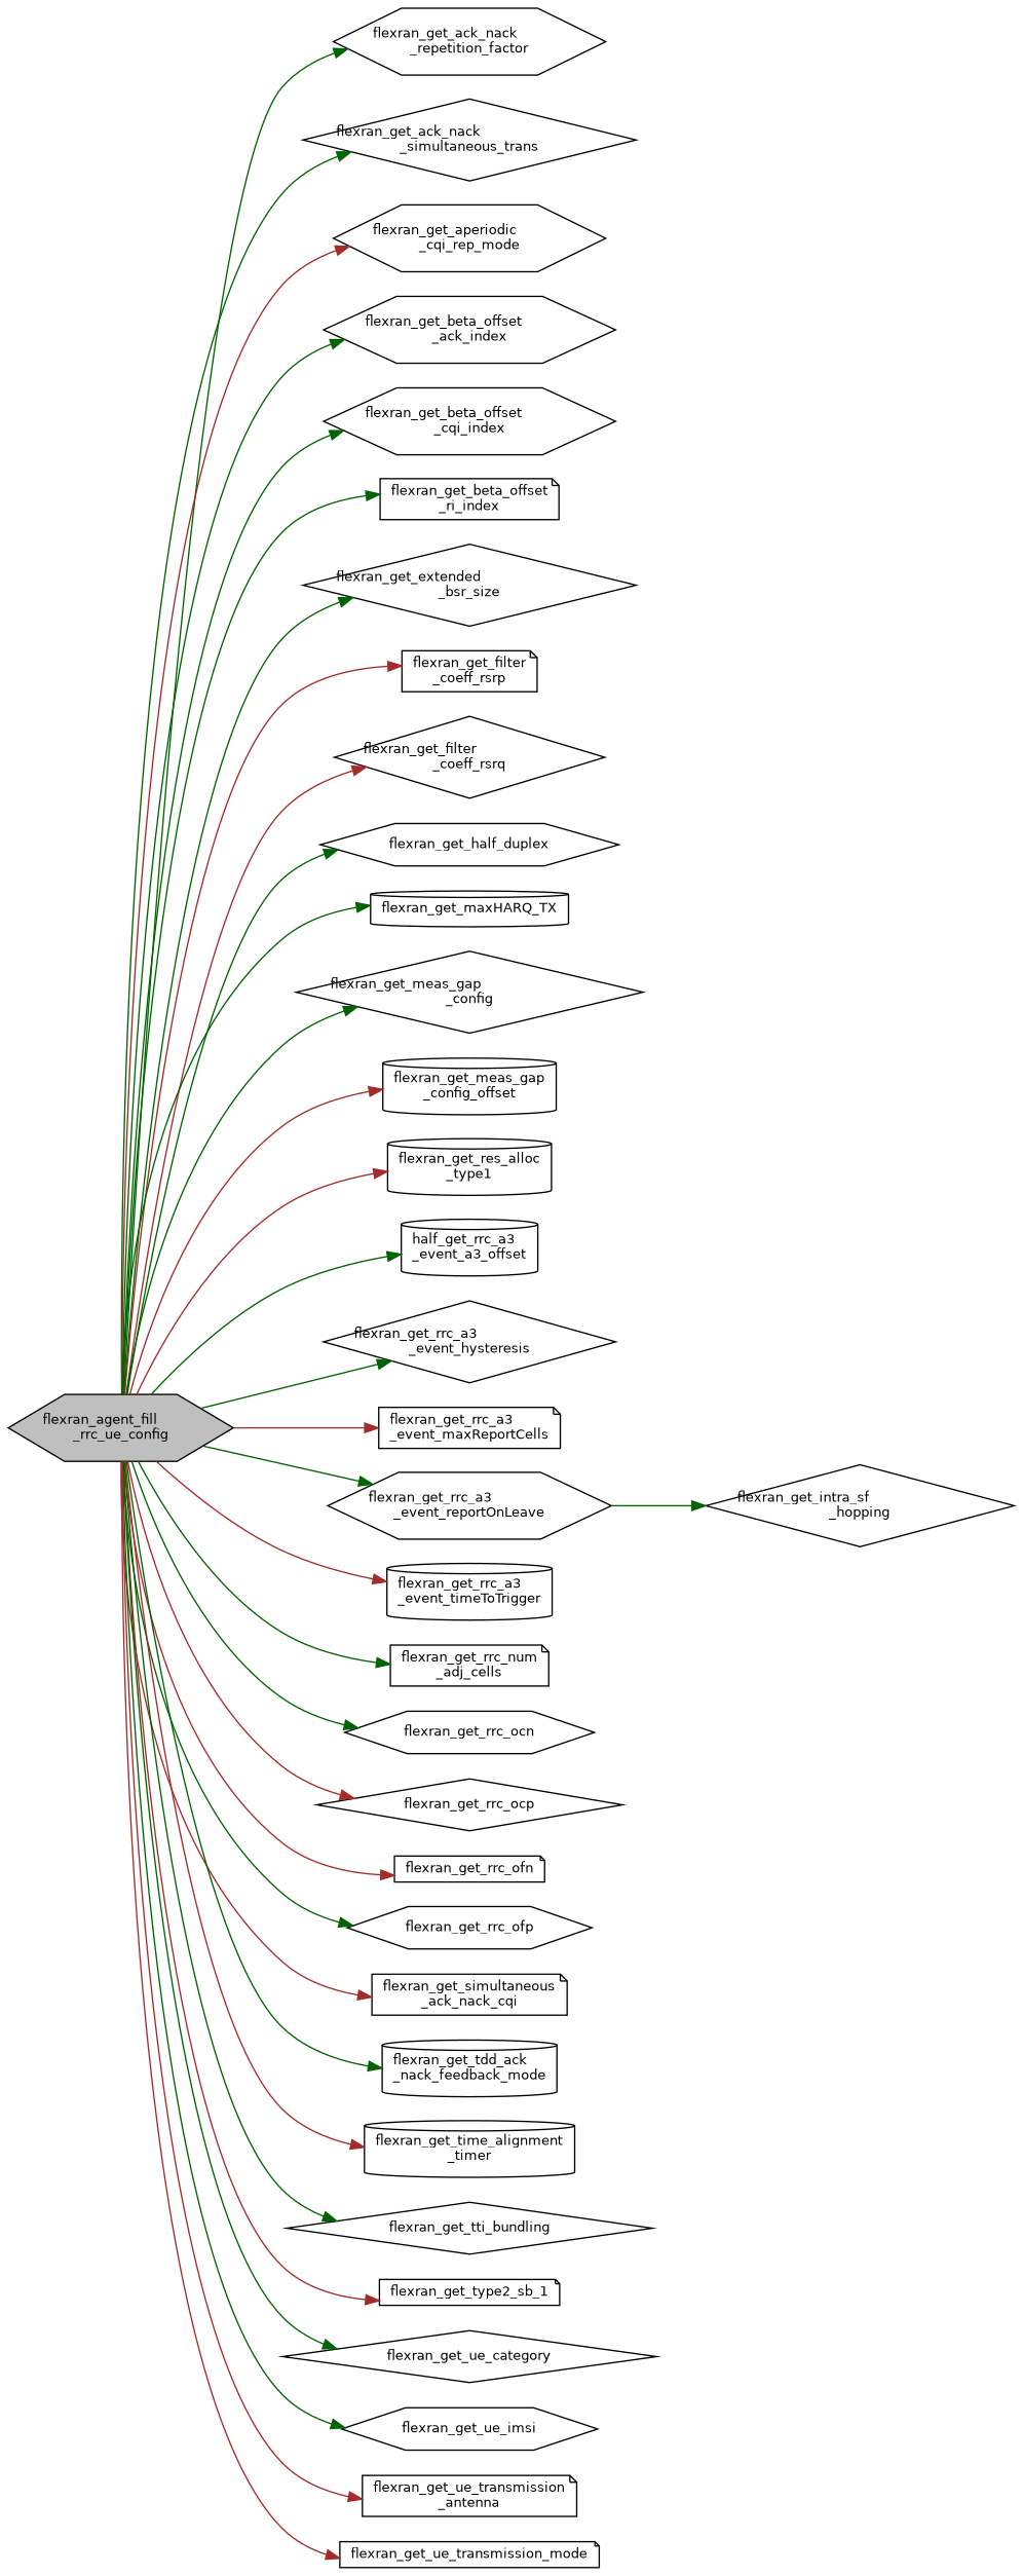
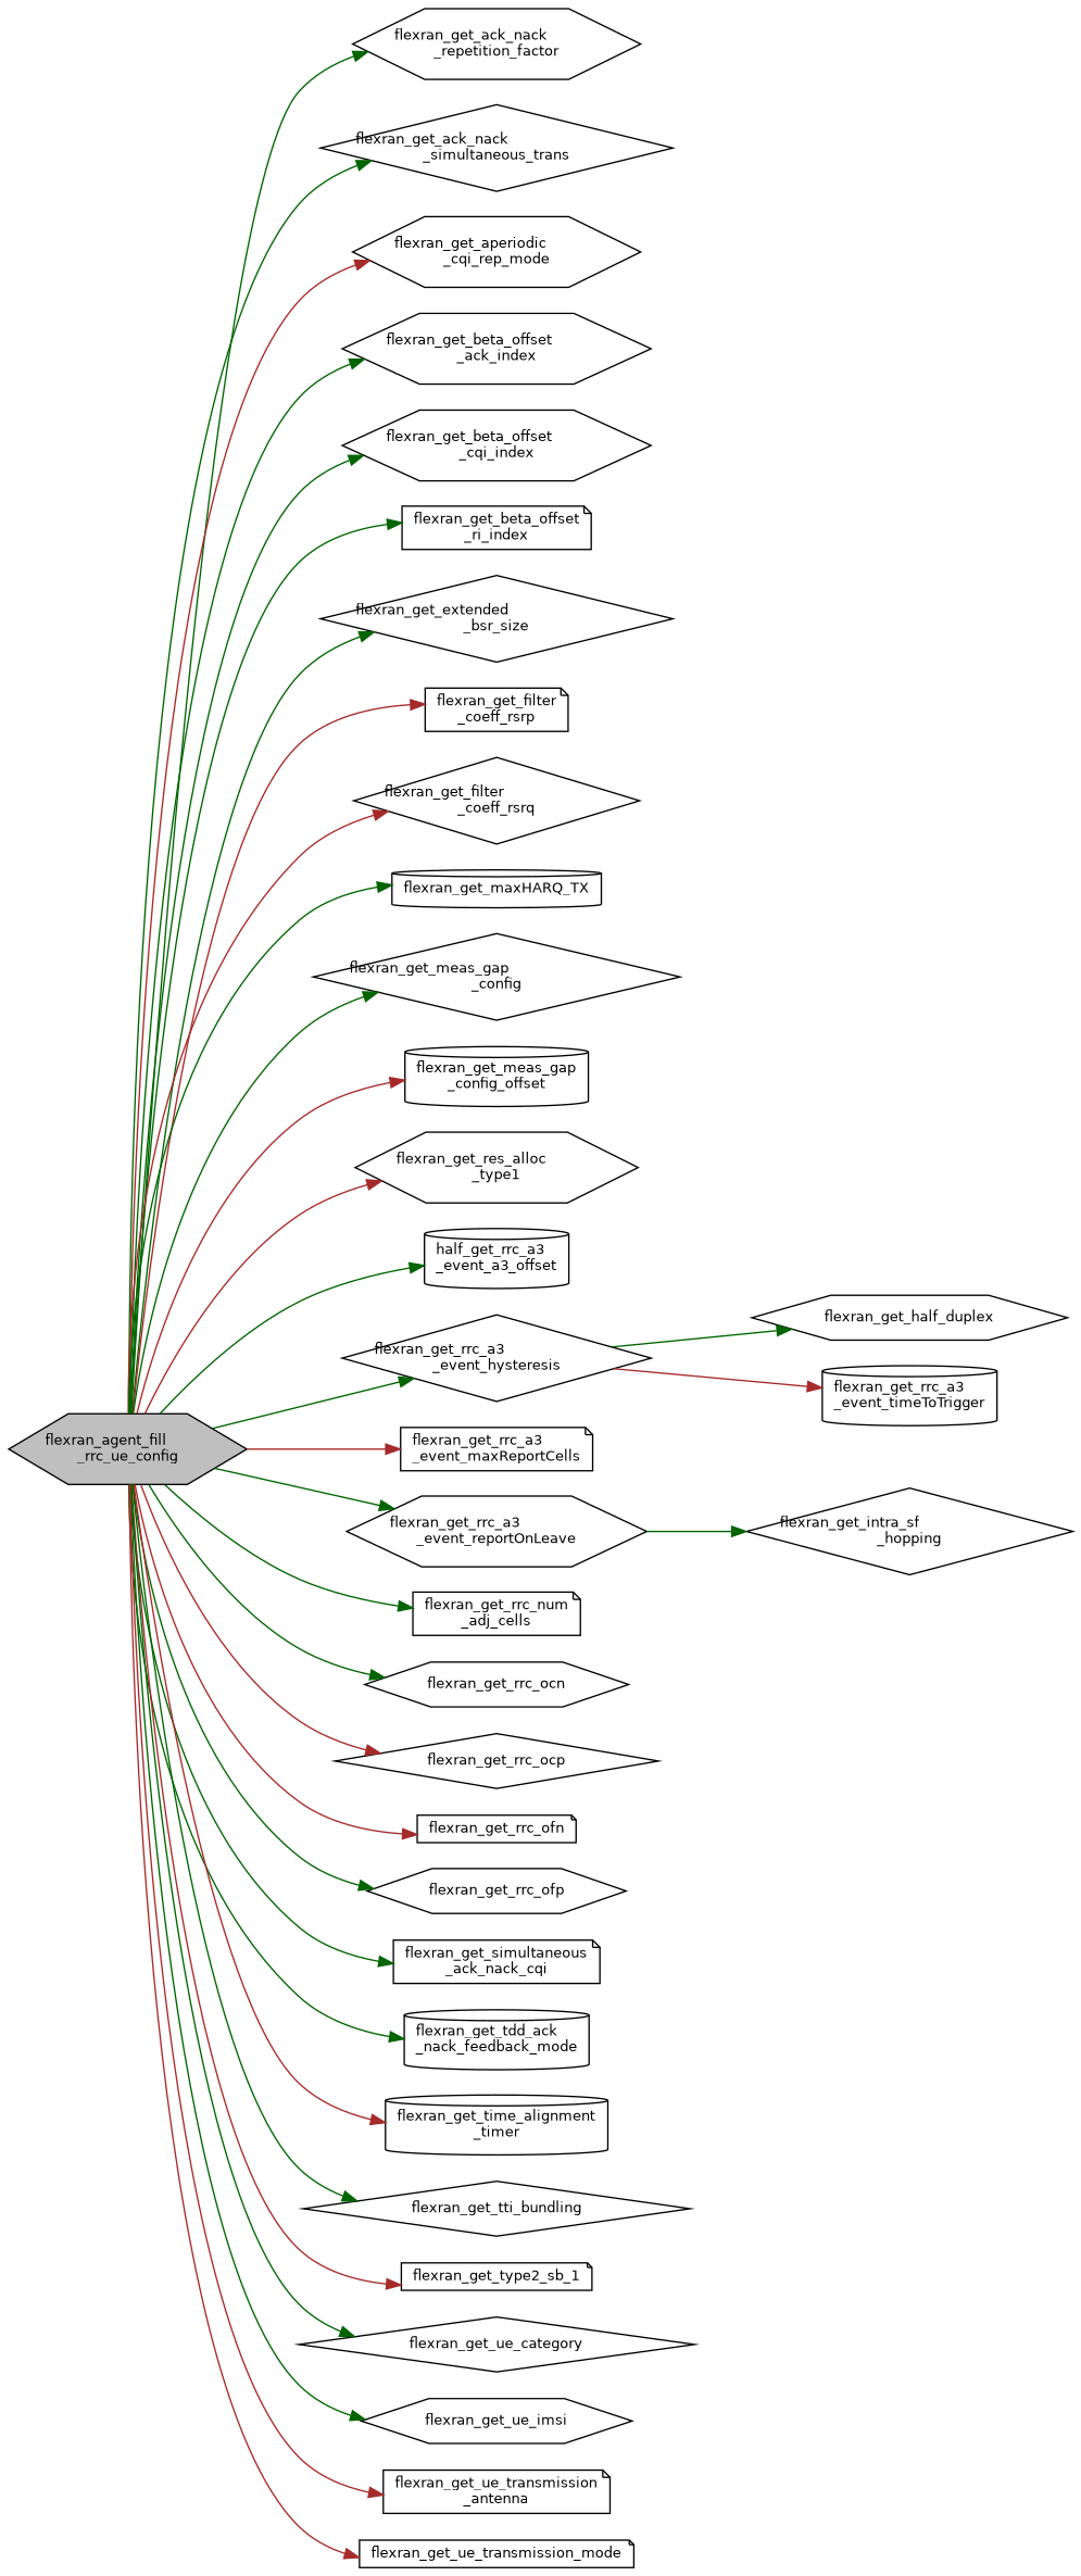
  digraph {
    rankdir=LR
    node [color=black fillcolor=white fontname=Helvetica fontsize=10 shape=hexagon style=filled]
    edge [color=darkgreen fontname=Helvetica fontsize=10 labelfontname=Helvetica labelfontsize=10 style=solid]
    n1 [fillcolor=grey75 fontcolor=black height=0.2 label="flexran_agent_fill\l_rrc_ue_config" width=0.4]
    n2 [height=0.2 label="flexran_get_ack_nack\l_repetition_factor" width=0.4]
    n3 [height=0.2 label="flexran_get_ack_nack\l_simultaneous_trans" shape=diamond width=0.4]
    n4 [height=0.2 label="flexran_get_aperiodic\l_cqi_rep_mode" width=0.4]
    n5 [height=0.2 label="flexran_get_beta_offset\l_ack_index" width=0.4]
    n6 [height=0.2 label="flexran_get_beta_offset\l_cqi_index" width=0.4]
    n7 [height=0.2 label="flexran_get_beta_offset\l_ri_index" shape=note width=0.4]
    n8 [height=0.2 label="flexran_get_extended\l_bsr_size" shape=diamond width=0.4]
    n9 [height=0.2 label="flexran_get_filter\l_coeff_rsrp" shape=note width=0.4]
    n10 [height=0.2 label="flexran_get_filter\l_coeff_rsrq" shape=diamond width=0.4]
    n11 [height=0.2 label=flexran_get_half_duplex width=0.4]
    n12 [height=0.2 label=flexran_get_maxHARQ_TX shape=cylinder width=0.4]
    n13 [height=0.2 label="flexran_get_meas_gap\l_config" shape=diamond width=0.4]
    n14 [height=0.2 label="flexran_get_meas_gap\l_config_offset" shape=cylinder width=0.4]
-   n15 [height=0.2 label="flexran_get_res_alloc\l_type1" shape=cylinder width=0.4]
+   n15 [height=0.2 label="flexran_get_res_alloc\l_type1" width=0.4]
    n16 [height=0.2 label="half_get_rrc_a3\l_event_a3_offset" shape=cylinder width=0.4]
    n17 [height=0.2 label="flexran_get_rrc_a3\l_event_hysteresis" shape=diamond width=0.4]
    n18 [height=0.2 label="flexran_get_rrc_a3\l_event_maxReportCells" shape=note width=0.4]
    n19 [height=0.2 label="flexran_get_rrc_a3\l_event_reportOnLeave" width=0.4]
    n20 [height=0.2 label="flexran_get_rrc_a3\l_event_timeToTrigger" shape=cylinder width=0.4]
    n21 [height=0.2 label="flexran_get_rrc_num\l_adj_cells" shape=note width=0.4]
    n22 [height=0.2 label=flexran_get_rrc_ocn width=0.4]
    n23 [height=0.2 label=flexran_get_rrc_ocp shape=diamond width=0.4]
    n24 [height=0.2 label=flexran_get_rrc_ofn shape=note width=0.4]
    n25 [height=0.2 label=flexran_get_rrc_ofp width=0.4]
    n26 [height=0.2 label="flexran_get_simultaneous\l_ack_nack_cqi" shape=note width=0.4]
    n27 [height=0.2 label="flexran_get_tdd_ack\l_nack_feedback_mode" shape=cylinder width=0.4]
    n28 [height=0.2 label="flexran_get_time_alignment\l_timer" shape=cylinder width=0.4]
    n29 [height=0.2 label=flexran_get_tti_bundling shape=diamond width=0.4]
    n30 [height=0.2 label=flexran_get_type2_sb_1 shape=note width=0.4]
    n31 [height=0.2 label=flexran_get_ue_category shape=diamond width=0.4]
    n32 [height=0.2 label=flexran_get_ue_imsi width=0.4]
    n33 [height=0.2 label="flexran_get_ue_transmission\l_antenna" shape=note width=0.4]
    n34 [height=0.2 label=flexran_get_ue_transmission_mode shape=note width=0.4]
    n35 [height=0.2 label="flexran_get_intra_sf\l_hopping" shape=diamond width=0.4]
    n1 -> n2
    n1 -> n3
    n1 -> n4 [color=brown]
    n1 -> n5
    n1 -> n6
    n1 -> n7
    n1 -> n8
    n1 -> n9 [color=brown]
    n1 -> n10 [color=brown]
-   n1 -> n11
+   n17 -> n11
    n1 -> n12
    n1 -> n13
    n1 -> n14 [color=brown]
    n1 -> n15 [color=brown]
    n1 -> n16
    n1 -> n17
    n1 -> n18 [color=brown]
    n1 -> n19
-   n1 -> n20 [color=brown]
+   n17 -> n20 [color=brown]
    n1 -> n21
    n1 -> n22
    n1 -> n23 [color=brown]
    n1 -> n24 [color=brown]
    n1 -> n25
-   n1 -> n26 [color=brown]
+   n1 -> n26
    n1 -> n27
    n1 -> n28 [color=brown]
    n1 -> n29
    n1 -> n30 [color=brown]
    n1 -> n31
    n1 -> n32
    n1 -> n33 [color=brown]
    n1 -> n34 [color=brown]
    n19 -> n35
  }
